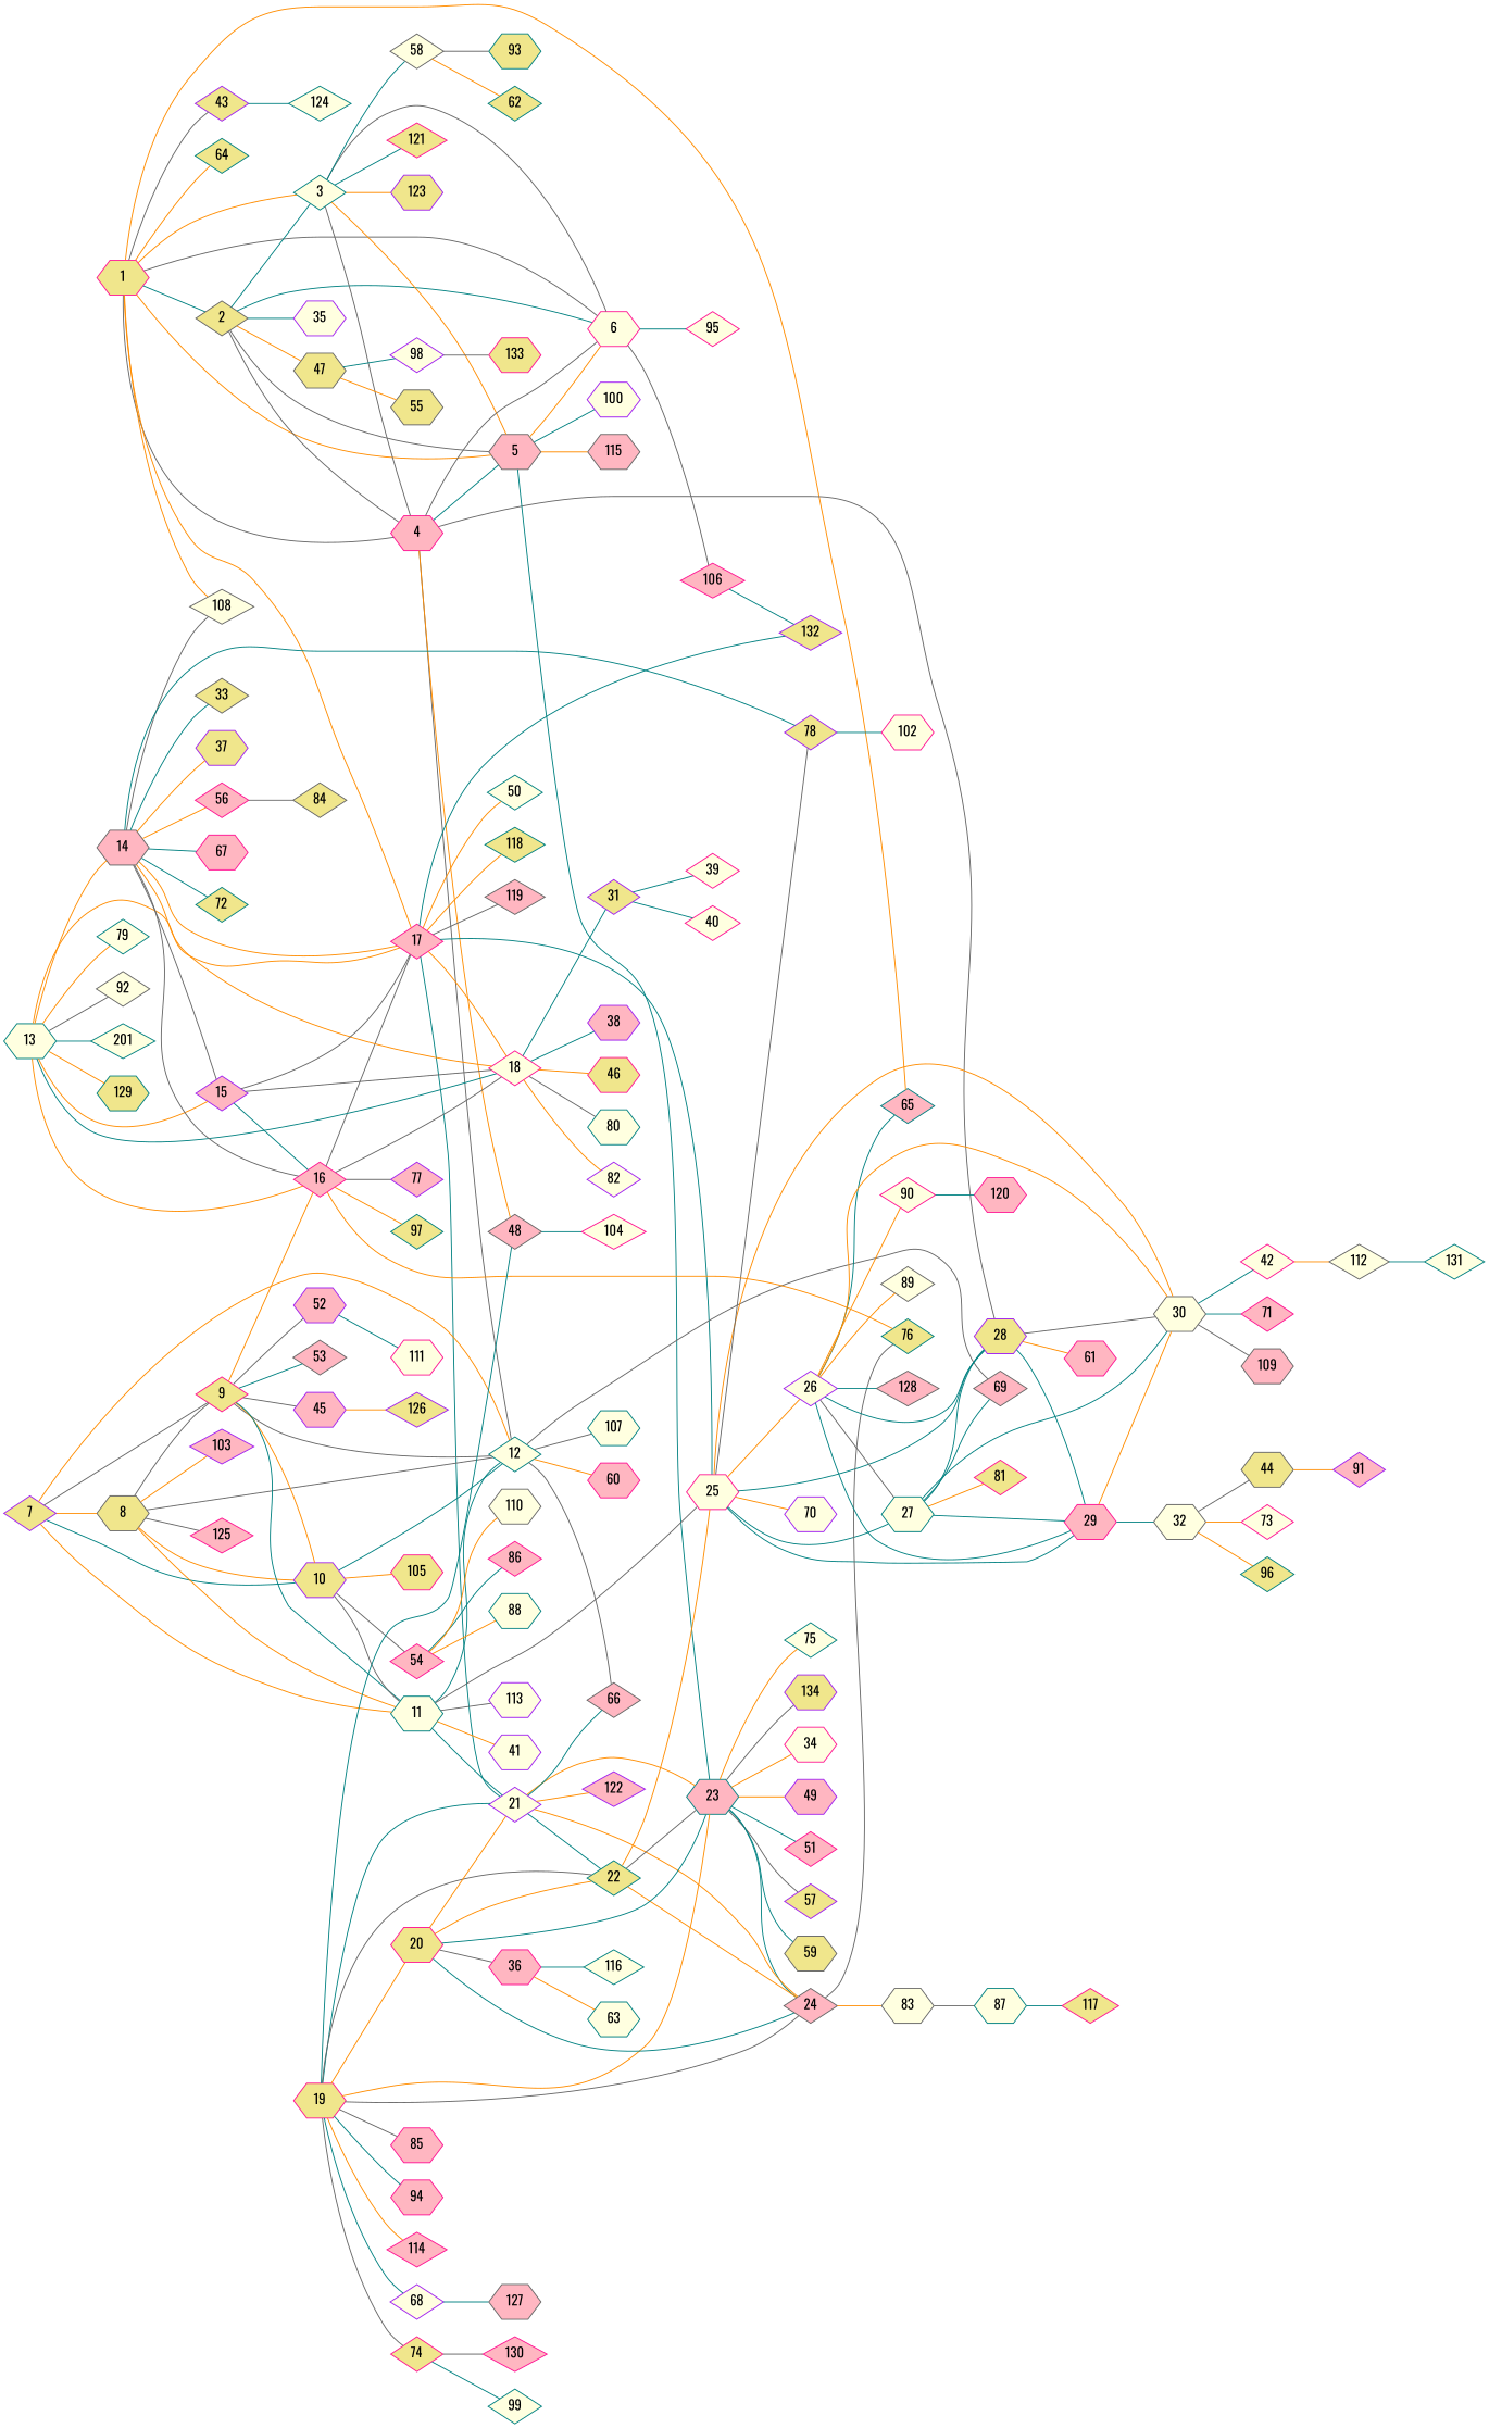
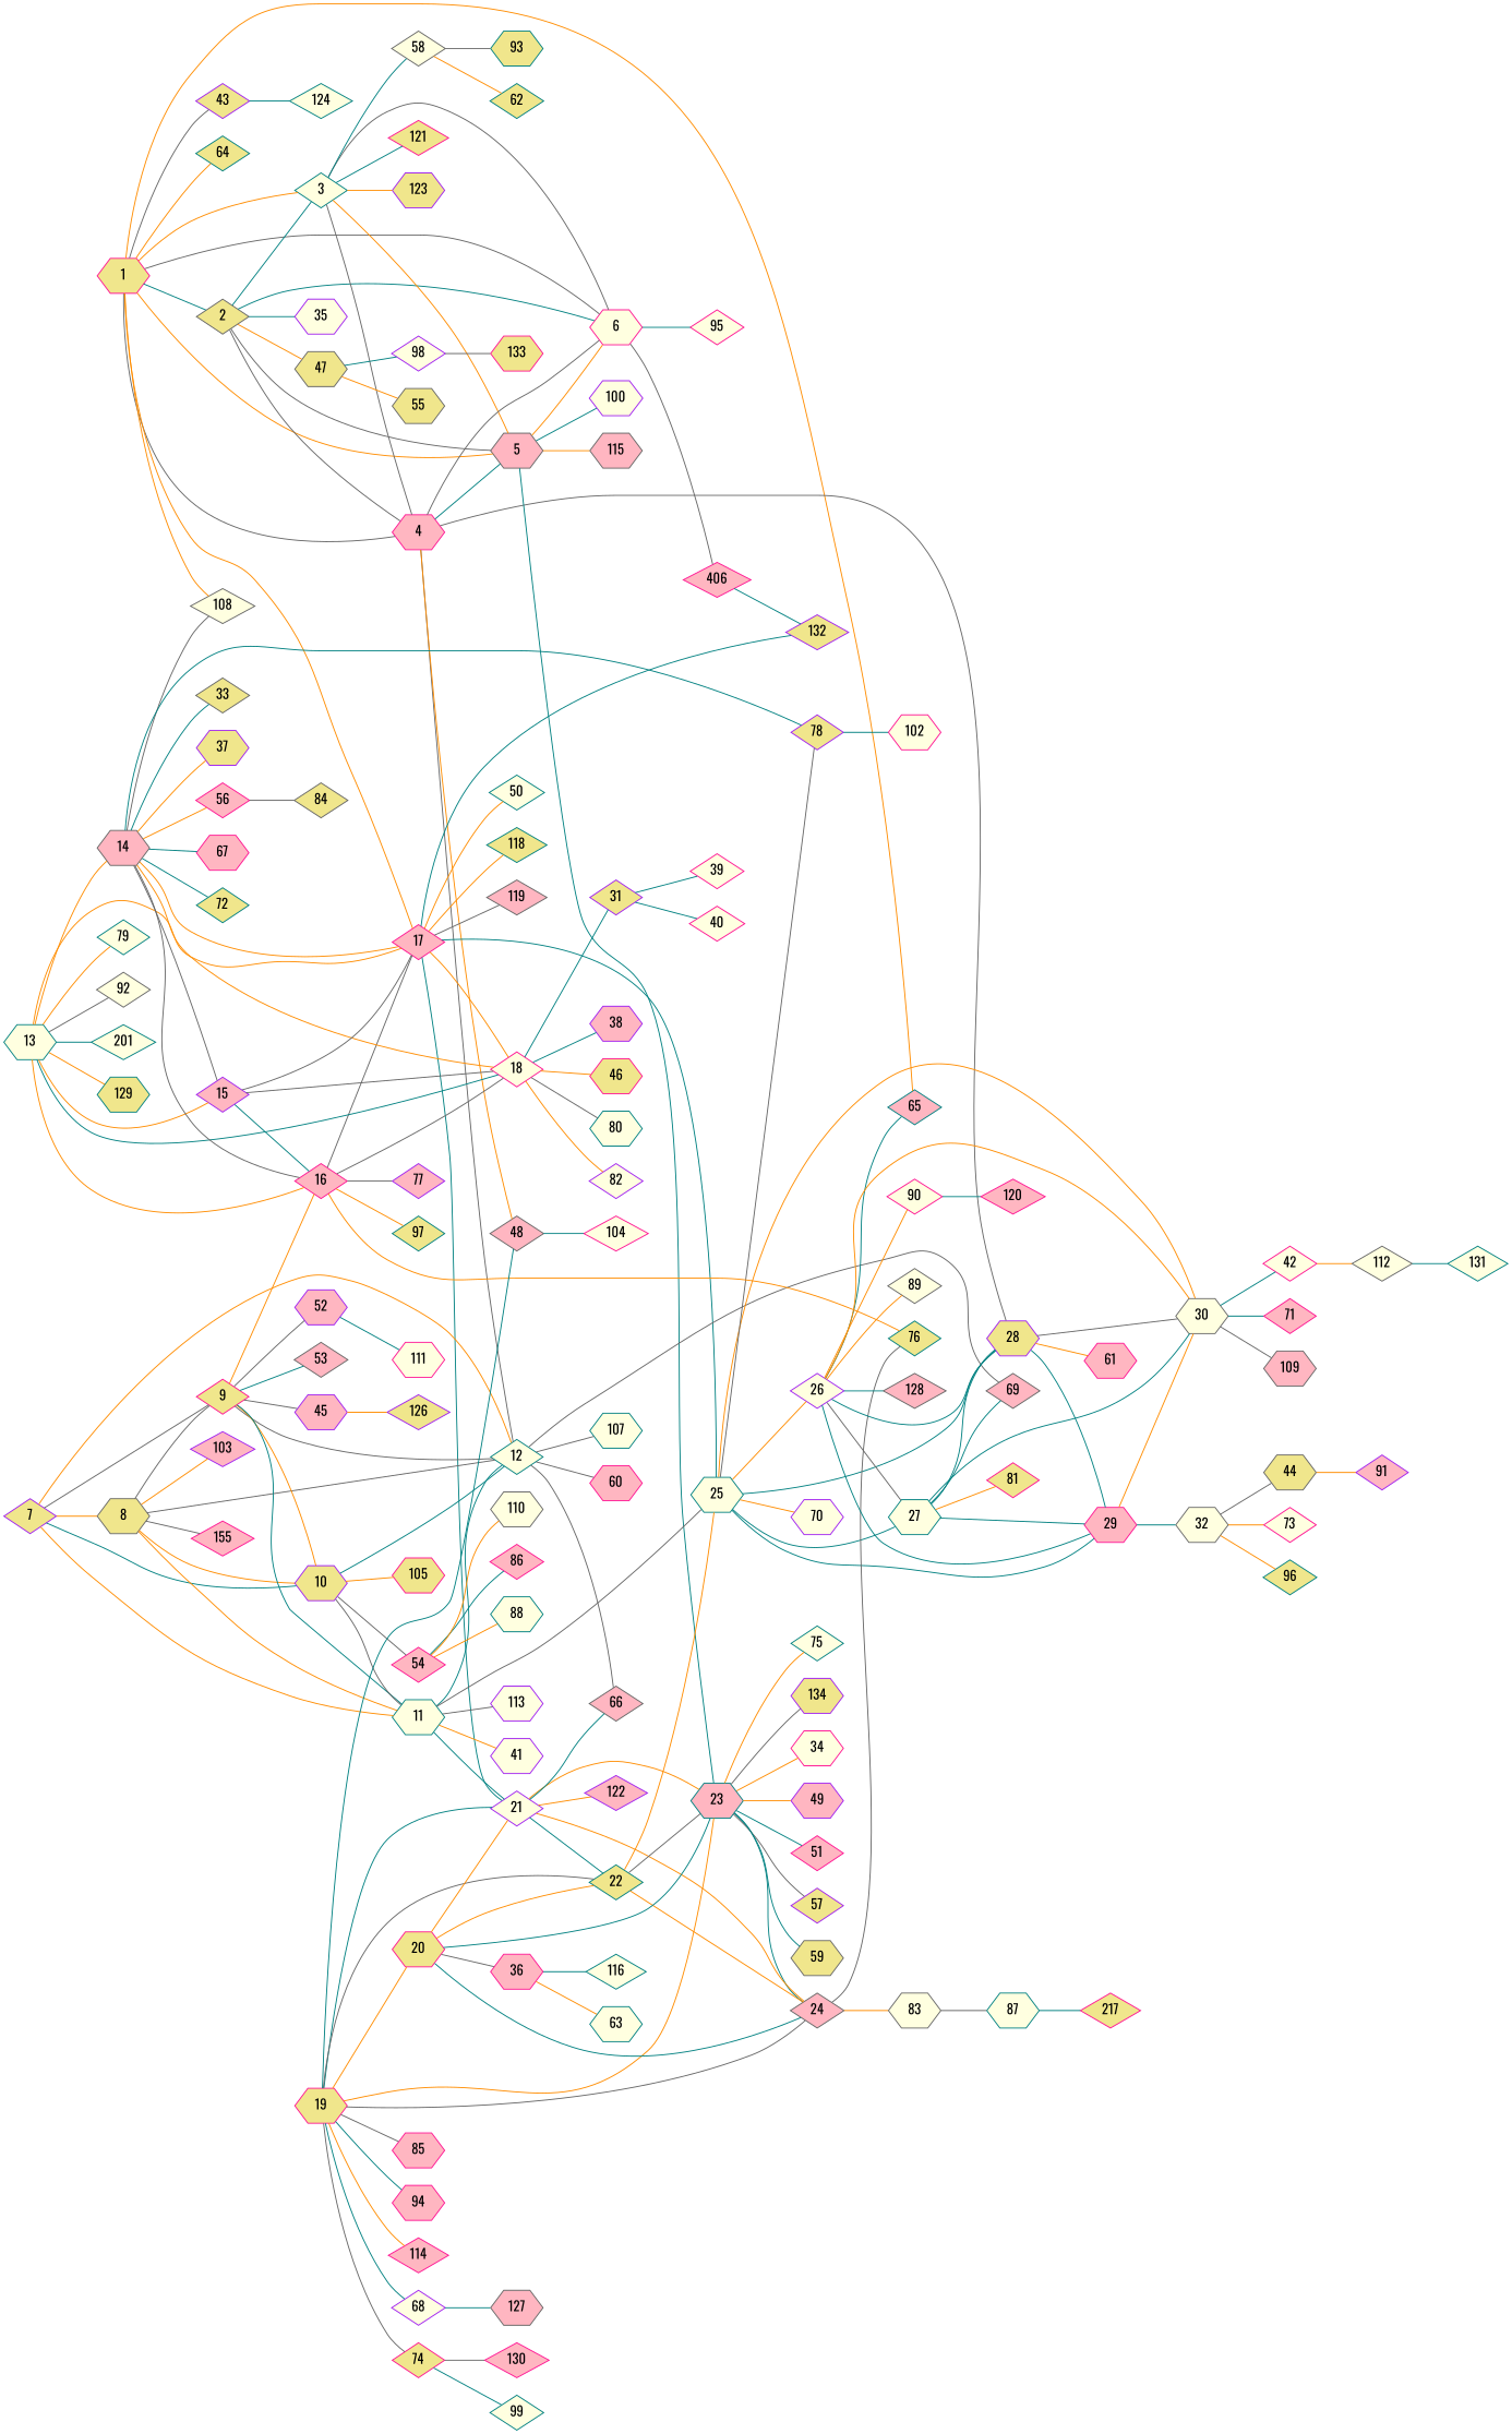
  graph {
    fontname=Oswald
    rankdir=LR
    node [color=deeppink fillcolor=lightyellow fontname=Oswald shape=diamond style=filled]
    edge [color=darkorange fontname=Oswald]
    1 [fillcolor=khaki shape=hexagon]
    2 [color=gray40 fillcolor=khaki]
    3 [color=teal]
    4 [fillcolor=lightpink shape=hexagon]
    5 [color=gray40 fillcolor=lightpink shape=hexagon]
    6 [shape=hexagon]
    17 [fillcolor=lightpink]
    43 [color=purple fillcolor=khaki]
    64 [color=teal fillcolor=khaki]
    65 [color=teal fillcolor=lightpink]
    108 [color=gray40]
    35 [color=purple shape=hexagon]
    47 [color=gray40 fillcolor=khaki shape=hexagon]
    58 [color=gray40]
    121 [fillcolor=khaki]
    123 [color=purple fillcolor=khaki shape=hexagon]
    12 [color=teal]
    28 [color=purple fillcolor=khaki shape=hexagon]
    48 [color=gray40 fillcolor=lightpink]
    23 [color=teal fillcolor=lightpink shape=hexagon]
    100 [color=purple shape=hexagon]
    115 [color=gray40 fillcolor=lightpink shape=hexagon]
    95
-   106 [fillcolor=lightpink]
+   106 [fillcolor=lightpink label=406]
    21 [color=purple]
-   25 [shape=hexagon]
+   25 [color=teal shape=hexagon]
    18
    50 [color=teal]
    118 [color=teal fillcolor=khaki]
    119 [color=gray40 fillcolor=lightpink]
    132 [color=purple fillcolor=khaki]
    124 [color=teal]
    55 [color=gray40 fillcolor=khaki shape=hexagon]
    98 [color=purple]
    62 [color=teal fillcolor=khaki]
    93 [color=teal fillcolor=khaki shape=hexagon]
    60 [fillcolor=lightpink shape=hexagon]
    66 [color=gray40 fillcolor=lightpink]
    69 [color=gray40 fillcolor=lightpink]
    107 [color=teal shape=hexagon]
    29 [fillcolor=lightpink shape=hexagon]
    30 [color=gray40 shape=hexagon]
    61 [fillcolor=lightpink shape=hexagon]
    104
    24 [color=gray40 fillcolor=lightpink]
    34 [shape=hexagon]
    49 [color=purple fillcolor=lightpink shape=hexagon]
    51 [fillcolor=lightpink]
    57 [color=purple fillcolor=khaki]
    59 [color=gray40 fillcolor=khaki shape=hexagon]
    75 [color=teal]
    134 [color=purple fillcolor=khaki shape=hexagon]
    7 [color=purple fillcolor=khaki]
    8 [color=gray40 fillcolor=khaki shape=hexagon]
    9 [fillcolor=khaki]
    10 [color=purple fillcolor=khaki shape=hexagon]
    11 [color=teal shape=hexagon]
    103 [color=purple fillcolor=lightpink]
-   125 [fillcolor=lightpink]
+   125 [fillcolor=lightpink label=155]
    16 [fillcolor=lightpink]
    45 [color=purple fillcolor=lightpink shape=hexagon]
    52 [color=purple fillcolor=lightpink shape=hexagon]
    53 [color=gray40 fillcolor=lightpink]
    54 [fillcolor=lightpink]
    105 [fillcolor=khaki shape=hexagon]
    41 [color=purple shape=hexagon]
    113 [color=purple shape=hexagon]
    76 [color=teal fillcolor=khaki]
    77 [color=purple fillcolor=lightpink]
    97 [color=teal fillcolor=khaki]
    126 [color=purple fillcolor=khaki]
    111 [shape=hexagon]
    86 [fillcolor=lightpink]
    88 [color=teal shape=hexagon]
    110 [color=gray40 shape=hexagon]
    22 [color=teal fillcolor=khaki]
    122 [color=purple fillcolor=lightpink]
    78 [color=purple fillcolor=khaki]
    26 [color=purple]
    27 [color=teal shape=hexagon]
    70 [color=purple shape=hexagon]
    13 [color=teal shape=hexagon]
    14 [color=gray40 fillcolor=lightpink shape=hexagon]
    15 [color=purple fillcolor=lightpink]
    79 [color=teal]
    92 [color=gray40]
    n87 [color=teal label=201]
    129 [color=teal fillcolor=khaki shape=hexagon]
    33 [color=gray40 fillcolor=khaki]
    37 [color=purple fillcolor=khaki shape=hexagon]
    56 [fillcolor=lightpink]
    67 [fillcolor=lightpink shape=hexagon]
    72 [color=teal fillcolor=khaki]
    31 [color=purple fillcolor=khaki]
    38 [color=purple fillcolor=lightpink shape=hexagon]
    46 [fillcolor=khaki shape=hexagon]
    80 [color=teal shape=hexagon]
    82 [color=purple]
    84 [color=gray40 fillcolor=khaki]
    102 [shape=hexagon]
    39
    40
    19 [fillcolor=khaki shape=hexagon]
    20 [fillcolor=khaki shape=hexagon]
    68 [color=purple]
    74 [fillcolor=khaki]
    85 [fillcolor=lightpink shape=hexagon]
    94 [fillcolor=lightpink shape=hexagon]
    114 [fillcolor=lightpink]
    36 [fillcolor=lightpink shape=hexagon]
    83 [color=gray40 shape=hexagon]
    127 [color=gray40 fillcolor=lightpink shape=hexagon]
    99 [color=teal]
    130 [fillcolor=lightpink]
    63 [color=teal shape=hexagon]
    116 [color=teal]
    87 [color=teal shape=hexagon]
    89 [color=gray40]
    90
    128 [color=gray40 fillcolor=lightpink]
    81 [fillcolor=khaki]
    32 [color=gray40 shape=hexagon]
    42
    71 [fillcolor=lightpink]
    109 [color=gray40 fillcolor=lightpink shape=hexagon]
-   120 [fillcolor=lightpink shape=hexagon]
+   120 [fillcolor=lightpink]
    44 [color=gray40 fillcolor=khaki shape=hexagon]
    73
    96 [color=teal fillcolor=khaki]
    112 [color=gray40]
    91 [color=purple fillcolor=lightpink]
    131 [color=teal]
    133 [fillcolor=khaki shape=hexagon]
-   117 [fillcolor=khaki]
+   117 [fillcolor=khaki label=217]
    1 -- 2 [color=teal]
    1 -- 3
    1 -- 4 [color=gray40]
    1 -- 5
    1 -- 6 [color=gray40]
    1 -- 17
    1 -- 43 [color=gray40]
    1 -- 64
    1 -- 65
    1 -- 108
    2 -- 3 [color=teal]
    2 -- 4 [color=gray40]
    2 -- 5 [color=gray40]
    2 -- 6 [color=teal]
    2 -- 35 [color=teal]
    2 -- 47
    3 -- 4 [color=gray40]
    3 -- 5
    3 -- 6 [color=gray40]
    3 -- 58 [color=teal]
    3 -- 121 [color=teal]
    3 -- 123
    4 -- 5 [color=teal]
    4 -- 6 [color=gray40]
    4 -- 12 [color=gray40]
    4 -- 28 [color=gray40]
    4 -- 48
    5 -- 6
    5 -- 23 [color=teal]
    5 -- 100 [color=teal]
    5 -- 115
    6 -- 95 [color=teal]
    6 -- 106 [color=gray40]
    17 -- 21 [color=teal]
    17 -- 25 [color=teal]
    17 -- 18
    17 -- 50
    17 -- 118
    17 -- 119 [color=gray40]
    17 -- 132 [color=teal]
    43 -- 124 [color=teal]
    47 -- 55
    47 -- 98 [color=teal]
    58 -- 62
    58 -- 93 [color=gray40]
-   12 -- 60
+   12 -- 60 [color=gray40]
    12 -- 66 [color=gray40]
    12 -- 69 [color=gray40]
    12 -- 107 [color=gray40]
    28 -- 29 [color=teal]
    28 -- 30 [color=gray40]
    28 -- 61
    48 -- 104 [color=teal]
    23 -- 24 [color=teal]
    23 -- 34
    23 -- 49
    23 -- 51 [color=teal]
    23 -- 57 [color=gray40]
    23 -- 59 [color=teal]
    23 -- 75
    23 -- 134 [color=gray40]
    106 -- 132 [color=teal]
    21 -- 23
    21 -- 66 [color=teal]
    21 -- 24
    21 -- 22 [color=teal]
    21 -- 122
    25 -- 28 [color=teal]
    25 -- 29 [color=teal]
    25 -- 30
    25 -- 78 [color=gray40]
    25 -- 26
    25 -- 27 [color=teal]
    25 -- 70
    18 -- 31 [color=teal]
    18 -- 38 [color=teal]
    18 -- 46
    18 -- 80 [color=gray40]
    18 -- 82
    98 -- 133 [color=gray40]
    29 -- 30
    29 -- 32 [color=teal]
    30 -- 42 [color=teal]
    30 -- 71 [color=teal]
    30 -- 109 [color=gray40]
    24 -- 76 [color=gray40]
    24 -- 83
    7 -- 12
    7 -- 8
    7 -- 9 [color=gray40]
    7 -- 10 [color=teal]
    7 -- 11
    8 -- 12 [color=gray40]
    8 -- 9 [color=gray40]
    8 -- 10
    8 -- 11
    8 -- 103
    8 -- 125 [color=gray40]
    9 -- 12 [color=gray40]
    9 -- 10
    9 -- 11 [color=teal]
    9 -- 16
    9 -- 45 [color=gray40]
    9 -- 52 [color=gray40]
    9 -- 53 [color=teal]
    10 -- 12 [color=teal]
    10 -- 11 [color=gray40]
    10 -- 54 [color=gray40]
    10 -- 105
    11 -- 12 [color=teal]
    11 -- 21 [color=teal]
    11 -- 25 [color=gray40]
    11 -- 41
    11 -- 113 [color=gray40]
    16 -- 17 [color=gray40]
    16 -- 18 [color=gray40]
    16 -- 76
    16 -- 77 [color=gray40]
    16 -- 97
    45 -- 126
    52 -- 111 [color=teal]
    54 -- 86 [color=teal]
    54 -- 88
    54 -- 110
    22 -- 23 [color=gray40]
    22 -- 25
    22 -- 24
    78 -- 102 [color=teal]
    26 -- 65 [color=teal]
    26 -- 28 [color=teal]
    26 -- 29 [color=teal]
    26 -- 30
    26 -- 27 [color=gray40]
    26 -- 89
    26 -- 90
    26 -- 128 [color=teal]
    27 -- 28 [color=teal]
    27 -- 69 [color=teal]
    27 -- 29 [color=teal]
    27 -- 30 [color=teal]
    27 -- 81
    13 -- 17
    13 -- 18 [color=teal]
    13 -- 16
    13 -- 14
    13 -- 15
    13 -- 79
    13 -- 92 [color=gray40]
    13 -- n87 [color=teal]
    13 -- 129
    14 -- 17
    14 -- 108 [color=gray40]
    14 -- 18
    14 -- 16 [color=gray40]
    14 -- 78 [color=teal]
    14 -- 15 [color=gray40]
    14 -- 33 [color=teal]
    14 -- 37
    14 -- 56
    14 -- 67 [color=teal]
    14 -- 72 [color=teal]
    15 -- 17 [color=gray40]
    15 -- 18 [color=gray40]
    15 -- 16 [color=teal]
    56 -- 84 [color=gray40]
    31 -- 39 [color=teal]
    31 -- 40 [color=teal]
    19 -- 48 [color=teal]
    19 -- 23
    19 -- 21 [color=teal]
    19 -- 24 [color=gray40]
    19 -- 22 [color=gray40]
    19 -- 20
    19 -- 68 [color=teal]
    19 -- 74 [color=gray40]
    19 -- 85 [color=gray40]
    19 -- 94 [color=teal]
    19 -- 114
    20 -- 23 [color=teal]
    20 -- 21
    20 -- 24 [color=teal]
    20 -- 22
    20 -- 36 [color=gray40]
    68 -- 127 [color=teal]
    74 -- 99 [color=teal]
    74 -- 130 [color=gray40]
    36 -- 63
    36 -- 116 [color=teal]
    83 -- 87 [color=gray40]
    87 -- 117 [color=teal]
    90 -- 120 [color=teal]
    32 -- 44 [color=gray40]
    32 -- 73
    32 -- 96
    42 -- 112
    44 -- 91
    112 -- 131 [color=teal]
  }
